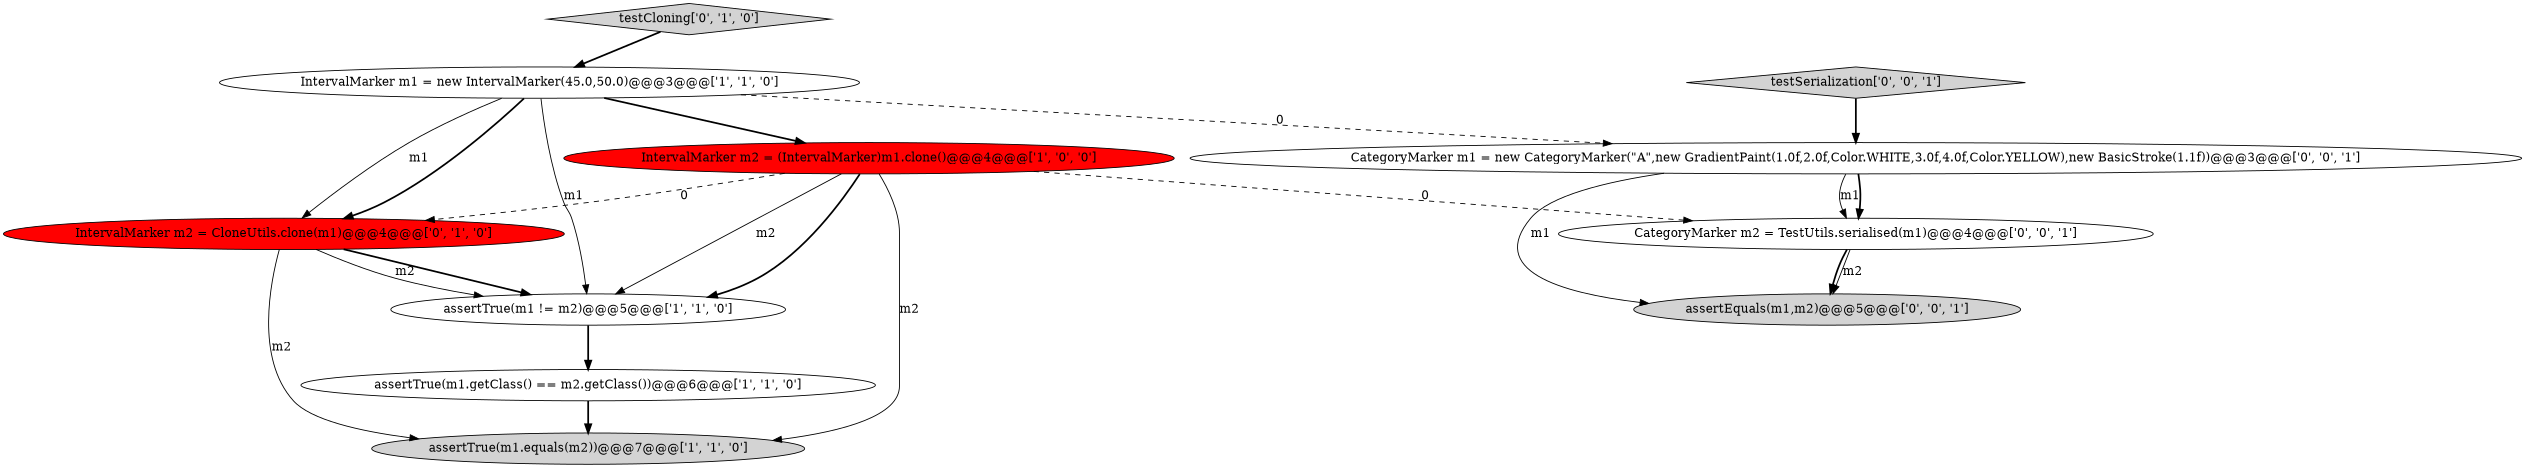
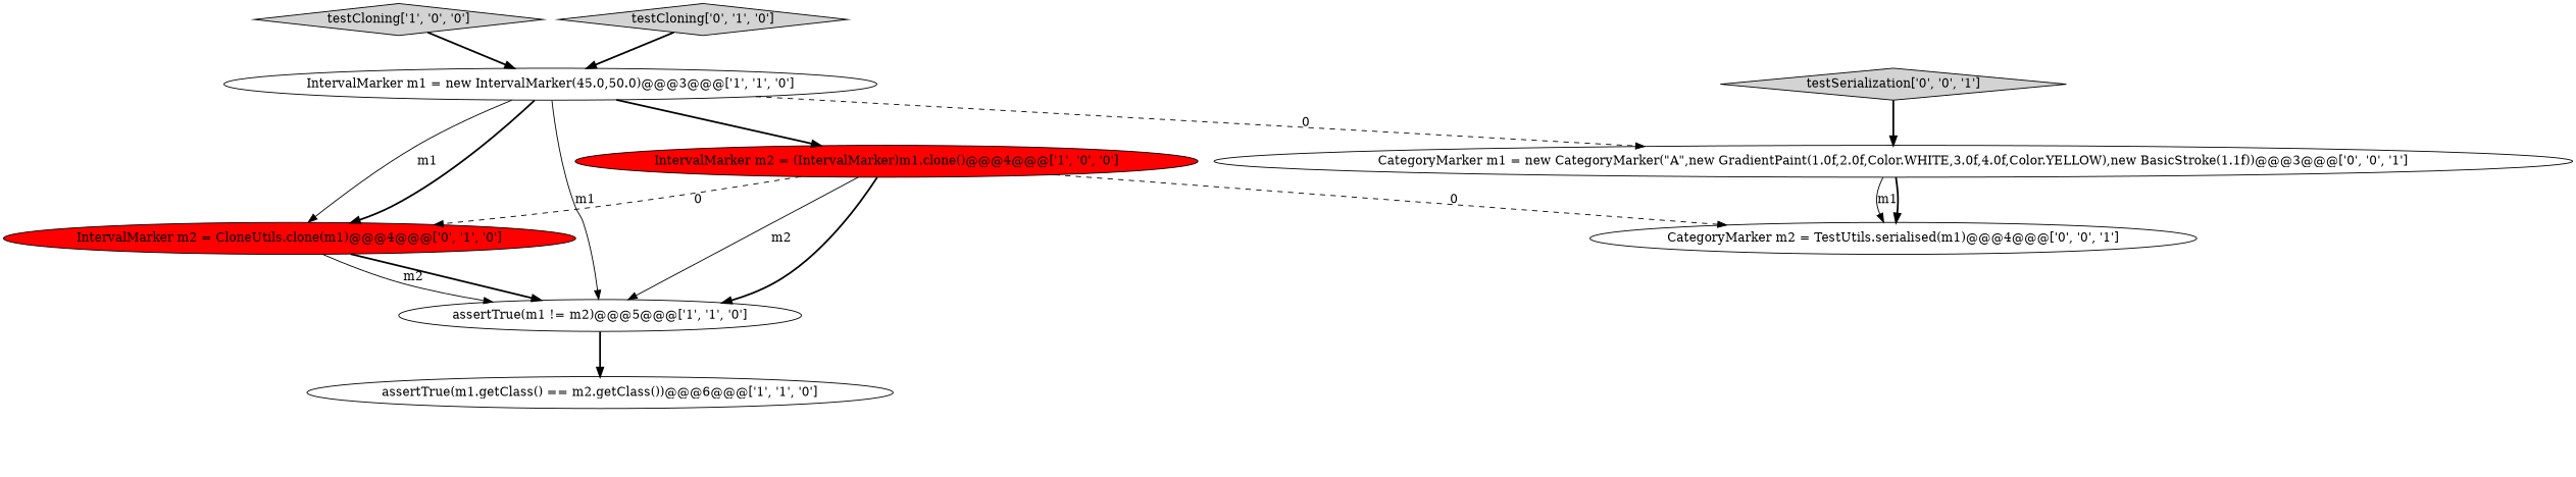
  digraph {
    node [fillcolor=lightgray shape=ellipse style=filled]
    edge [style=bold]
    n1 [fillcolor=red label="IntervalMarker m2 = CloneUtils.clone(m1)@@@4@@@['0', '1', '0']"]
-   n2 [label="assertTrue(m1.equals(m2))@@@7@@@['1', '1', '0']"]
    n3 [fillcolor=white label="assertTrue(m1 != m2)@@@5@@@['1', '1', '0']"]
    n4 [fillcolor=white label="assertTrue(m1.getClass() == m2.getClass())@@@6@@@['1', '1', '0']"]
-   n5 [label="assertEquals(m1,m2)@@@5@@@['0', '0', '1']"]
    n6 [fillcolor=white label="CategoryMarker m1 = new CategoryMarker(\"A\",new GradientPaint(1.0f,2.0f,Color.WHITE,3.0f,4.0f,Color.YELLOW),new BasicStroke(1.1f))@@@3@@@['0', '0', '1']"]
    n7 [fillcolor=white label="CategoryMarker m2 = TestUtils.serialised(m1)@@@4@@@['0', '0', '1']"]
+   n8 [label="testCloning['1', '0', '0']" shape=diamond]
    n9 [fillcolor=white label="IntervalMarker m1 = new IntervalMarker(45.0,50.0)@@@3@@@['1', '1', '0']"]
    n10 [fillcolor=red label="IntervalMarker m2 = (IntervalMarker)m1.clone()@@@4@@@['1', '0', '0']"]
    n11 [label="testCloning['0', '1', '0']" shape=diamond]
    n12 [label="testSerialization['0', '0', '1']" shape=diamond]
-   n1 -> n2 [label=m2 style=solid]
    n1 -> n3
    n1 -> n3 [label=m2 style=solid]
    n3 -> n4
-   n4 -> n2
-   n6 -> n5 [label=m1 style=solid]
    n6 -> n7 [label=m1 style=solid]
    n6 -> n7
-   n7 -> n5 [label=m2 style=solid]
-   n7 -> n5
+   n8 -> n9
    n9 -> n1
    n9 -> n1 [label=m1 style=solid]
    n9 -> n3 [label=m1 style=solid]
    n9 -> n6 [label=0 style=dashed]
    n9 -> n10
    n10 -> n1 [label=0 style=dashed]
-   n10 -> n2 [label=m2 style=solid]
    n10 -> n3
    n10 -> n3 [label=m2 style=solid]
    n10 -> n7 [label=0 style=dashed]
    n11 -> n9
    n12 -> n6
  }
